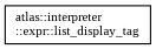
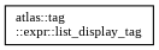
  digraph {
    rankdir=LR
    fontname="Liberation Serif"
-   n1 [color=black fillcolor=white fontname="Liberation Serif" fontsize=10 height=0.2 label="atlas::interpreter\l::expr::list_display_tag" shape=record style=filled width=0.4]
+   n1 [color=black fillcolor=white fontname="Liberation Serif" fontsize=10 height=0.2 label="atlas::tag\l::expr::list_display_tag" shape=record style=filled width=0.4]
  }
